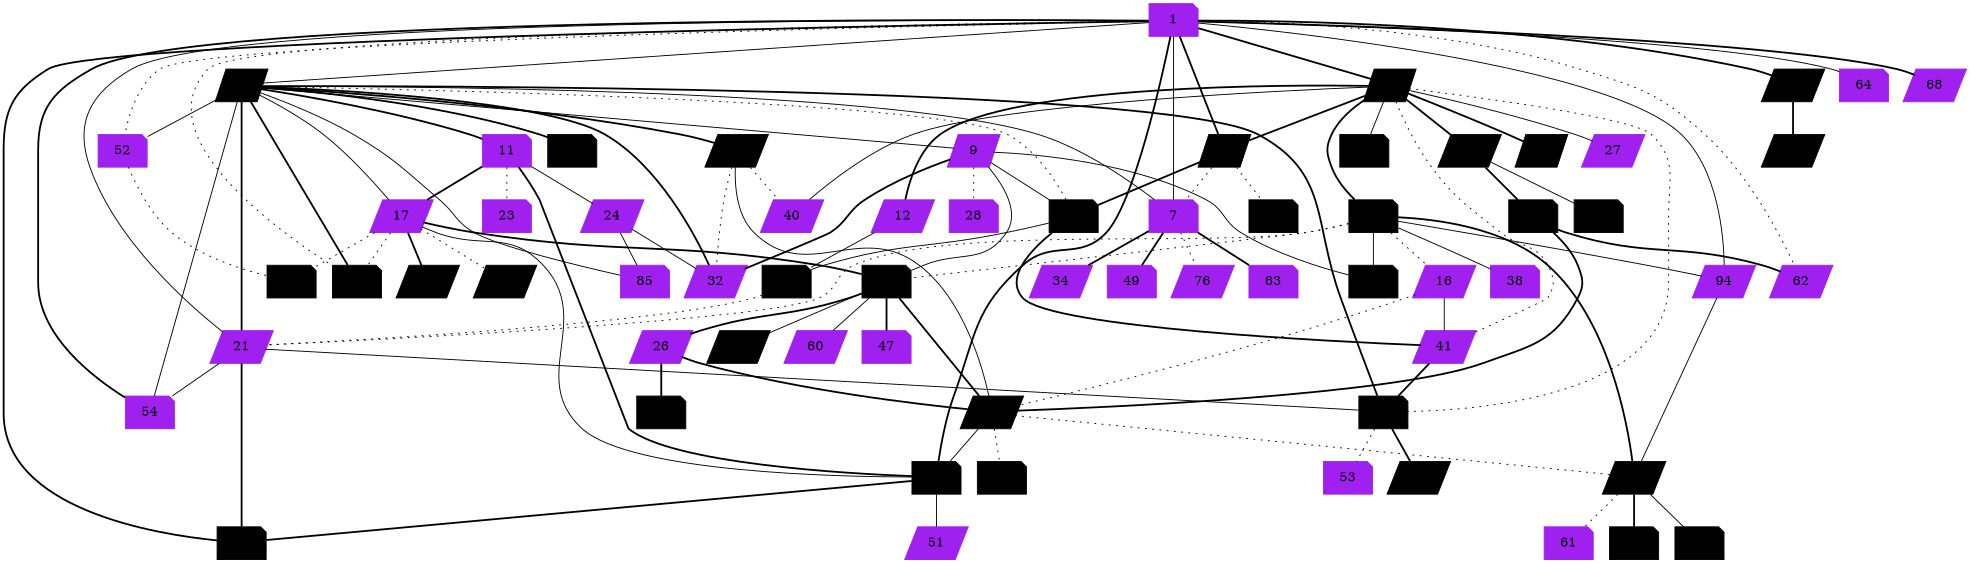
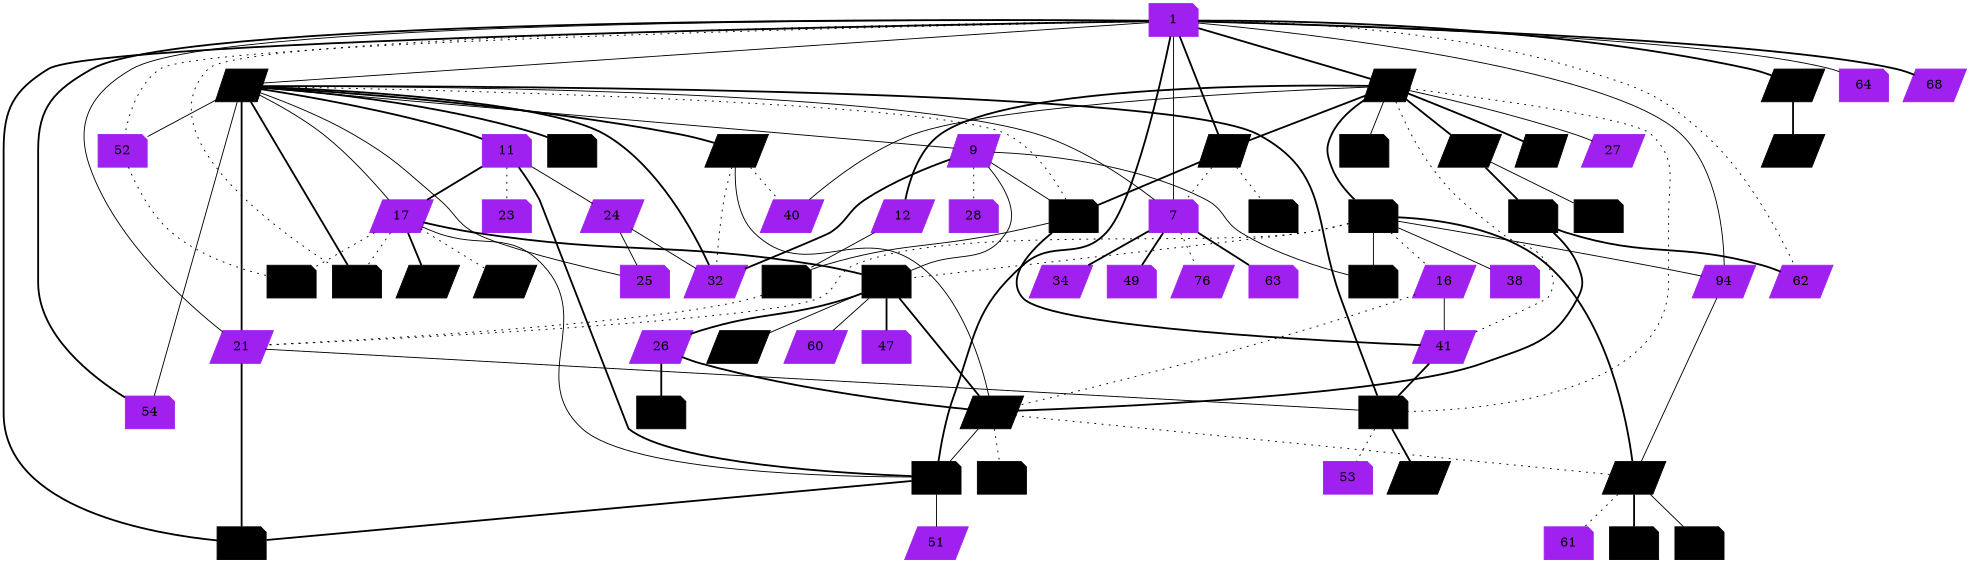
  graph {
    node [color=black shape=note style=filled]
    edge [style=bold weight=1.0]
    2 [shape=parallelogram]
    1 [color=purple]
    3 [shape=parallelogram]
    6 [shape=parallelogram]
    7 [color=purple]
    n6 [color=purple label=94 shape=parallelogram]
    21 [color=purple shape=parallelogram]
    35
    36 [shape=parallelogram]
    37
    42
    52 [color=purple]
    54 [color=purple]
    62 [color=purple shape=parallelogram]
    64 [color=purple]
    n16 [color=purple label=68 shape=parallelogram]
    4
    8 [shape=parallelogram]
    10 [shape=parallelogram]
    12 [color=purple shape=parallelogram]
    27 [color=purple shape=parallelogram]
    40 [color=purple shape=parallelogram]
    41 [color=purple shape=parallelogram]
    43
    44
    5
    9 [color=purple shape=parallelogram]
    11 [color=purple]
    13
    17 [color=purple shape=parallelogram]
    20 [shape=parallelogram]
-   25 [color=purple label=85]
+   25 [color=purple]
    32 [color=purple shape=parallelogram]
    15
    34 [color=purple shape=parallelogram]
    49 [color=purple]
    n37 [color=purple label=76 shape=parallelogram]
    63 [color=purple]
    45 [shape=parallelogram]
    59 [shape=parallelogram]
    51 [color=purple shape=parallelogram]
    55
    16 [color=purple shape=parallelogram]
    19
    22
    38 [color=purple]
    29
    58
    18
    53 [color=purple]
    57 [shape=parallelogram]
    28 [color=purple]
    23 [color=purple]
    24 [color=purple shape=parallelogram]
    30 [shape=parallelogram]
    39 [shape=parallelogram]
    31 [shape=parallelogram]
    26 [color=purple shape=parallelogram]
    47 [color=purple]
    48 [shape=parallelogram]
    60 [color=purple shape=parallelogram]
    50
    61 [color=purple]
    66
    33
    46
    2 -- 6
    2 -- 4
    2 -- 8 [weight=2.0]
    2 -- 10
    2 -- 12
    2 -- 27 [style=solid]
    2 -- 40 [style=solid]
    2 -- 41 [style=dotted]
    2 -- 43 [style=dotted]
    2 -- 44 [style=solid]
    1 -- 2
    1 -- 3 [style=solid]
    1 -- 6
    1 -- 7 [style=solid]
    1 -- n6 [style=solid]
    1 -- 21 [style=solid]
    1 -- 35 [style=dotted]
    1 -- 36
    1 -- 37
    1 -- 42
    1 -- 52 [style=dotted]
    1 -- 54
    1 -- 62 [style=dotted]
    1 -- 64 [style=solid]
    1 -- n16
    3 -- 7 [style=solid]
    3 -- 21 [weight=11.0]
    3 -- 35
    3 -- 52 [style=solid]
    3 -- 54 [style=solid]
    3 -- 43
    3 -- 5
    3 -- 9 [style=solid]
    3 -- 11
    3 -- 13 [style=dotted]
    3 -- 17 [style=solid]
    3 -- 20
    3 -- 25 [style=solid]
    3 -- 32
    6 -- 7 [style=dotted]
    6 -- 13 [weight=5.0]
    6 -- 15 [style=dotted]
    7 -- 34
    7 -- 49
    7 -- n37 [style=dotted]
    7 -- 63
    n6 -- 45 [style=solid]
    21 -- 42
-   21 -- 54 [style=solid]
    21 -- 43 [style=solid]
    36 -- 59
    37 -- 42
    37 -- 51 [style=solid]
    52 -- 55 [style=dotted]
    4 -- n6 [style=solid]
    4 -- 21 [style=dotted weight=2.0]
    4 -- 45
    4 -- 16 [style=dotted]
    4 -- 19 [style=solid]
    4 -- 22 [style=dotted]
    4 -- 38 [style=solid]
    10 -- 29
    10 -- 58 [style=solid]
    12 -- 18 [style=solid]
    41 -- 43
    43 -- 53 [style=dotted]
    43 -- 57
    9 -- 13 [style=solid]
    9 -- 32
    9 -- 19 [style=solid]
    9 -- 22 [style=solid]
    9 -- 28 [style=dotted weight=3.0]
    11 -- 37
    11 -- 17
    11 -- 23 [style=dotted]
    11 -- 24 [style=solid]
    13 -- 41
    13 -- 18 [style=solid]
    17 -- 35 [style=dotted]
    17 -- 37 [style=solid]
    17 -- 55 [style=dotted]
    17 -- 22
    17 -- 30 [style=dotted]
    17 -- 39
    20 -- 40 [style=dotted weight=2.0]
    20 -- 32 [style=dotted]
    20 -- 31 [style=solid]
    45 -- 50 [style=solid]
    45 -- 61 [style=dotted]
    45 -- 66
    16 -- 41 [style=solid weight=2.0]
    16 -- 31 [style=dotted]
    22 -- 31 [weight=2.0]
    22 -- 26
    22 -- 47
    22 -- 48 [style=solid]
    22 -- 60 [style=solid]
    29 -- 62
    29 -- 31
    18 -- 21 [style=dotted]
    24 -- 25 [style=solid]
    24 -- 32 [style=solid weight=4.0]
    31 -- 37 [style=solid weight=4.0]
    31 -- 45 [style=dotted]
    31 -- 33 [style=dotted]
    26 -- 31
    26 -- 46
  }
